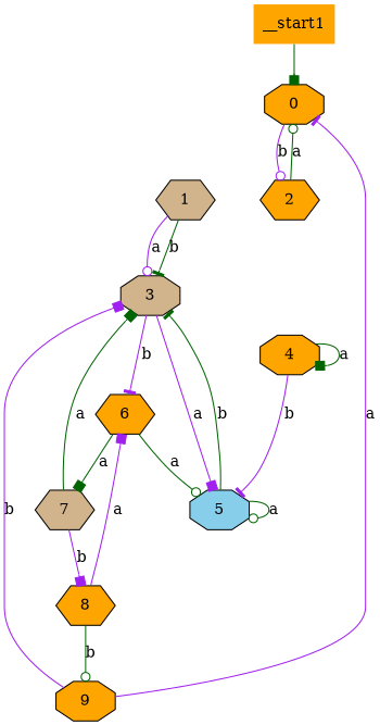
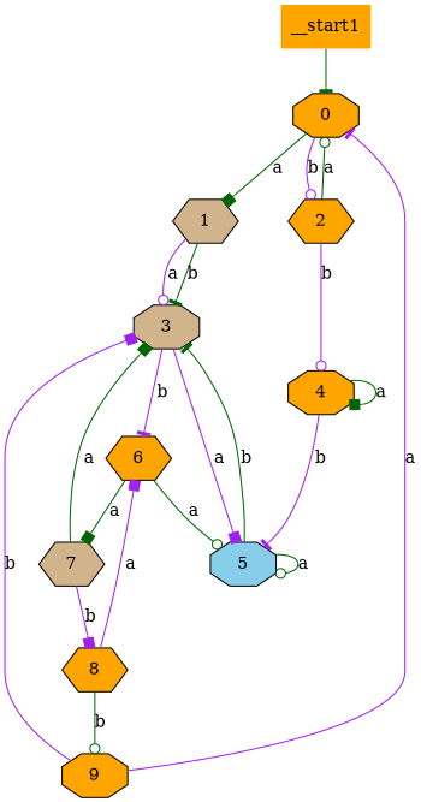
  digraph {
    node [fillcolor=orange shape=octagon style=filled]
    edge [arrowhead=box color=darkgreen]
    n1 [label=__start1 shape=none]
    0
    1 [fillcolor=tan shape=hexagon]
    2 [shape=hexagon]
    3 [fillcolor=tan]
    4
    5 [fillcolor=skyblue]
    6 [shape=hexagon]
    7 [fillcolor=tan shape=hexagon]
    8 [shape=hexagon]
    9
-   n1 -> 0
+   n1 -> 0 [arrowhead=tee]
+   0 -> 1 [label=a]
    0 -> 2 [arrowhead=odot color=purple label=b]
    1 -> 3 [arrowhead=odot color=purple label=a]
    1 -> 3 [arrowhead=tee label=b]
    2 -> 0 [arrowhead=odot label=a]
+   2 -> 4 [arrowhead=odot color=purple label=b]
    3 -> 5 [color=purple label=a]
    3 -> 6 [arrowhead=tee color=purple label=b]
    4 -> 4 [label=a]
    4 -> 5 [arrowhead=tee color=purple label=b]
    5 -> 3 [arrowhead=tee label=b]
    5 -> 5 [arrowhead=odot label=a]
    6 -> 5 [arrowhead=odot label=a]
    6 -> 7 [label=a]
    7 -> 3 [label=a]
    7 -> 8 [color=purple label=b]
    8 -> 6 [color=purple label=a]
    8 -> 9 [arrowhead=odot label=b]
    9 -> 0 [arrowhead=tee color=purple label=a]
    9 -> 3 [color=purple label=b]
  }
